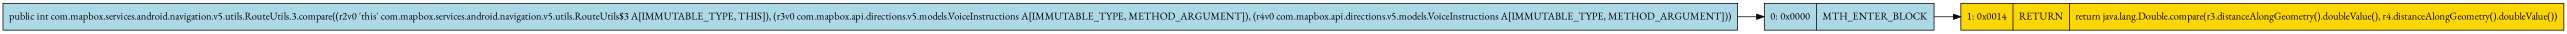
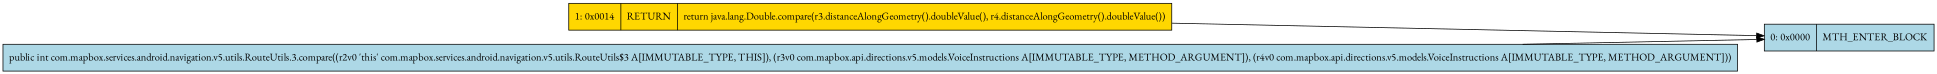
  digraph {
    rankdir=LR
    fontname="EB Garamond"
    node [shape=record style=filled fillcolor=lightblue fontname="EB Garamond"]
    edge [fontname="EB Garamond"]
    n1 [label="{0\:\ 0x0000|MTH_ENTER_BLOCK\l}"]
    n2 [label="{1\:\ 0x0014|RETURN\l|return java.lang.Double.compare(r3.distanceAlongGeometry().doubleValue(), r4.distanceAlongGeometry().doubleValue())\l}" fillcolor=gold]
    n3 [label="{public int com.mapbox.services.android.navigation.v5.utils.RouteUtils.3.compare((r2v0 'this' com.mapbox.services.android.navigation.v5.utils.RouteUtils$3 A[IMMUTABLE_TYPE, THIS]), (r3v0 com.mapbox.api.directions.v5.models.VoiceInstructions A[IMMUTABLE_TYPE, METHOD_ARGUMENT]), (r4v0 com.mapbox.api.directions.v5.models.VoiceInstructions A[IMMUTABLE_TYPE, METHOD_ARGUMENT])) }"]
-   n1 -> n2
+   n2 -> n1
    n3 -> n1
  }
